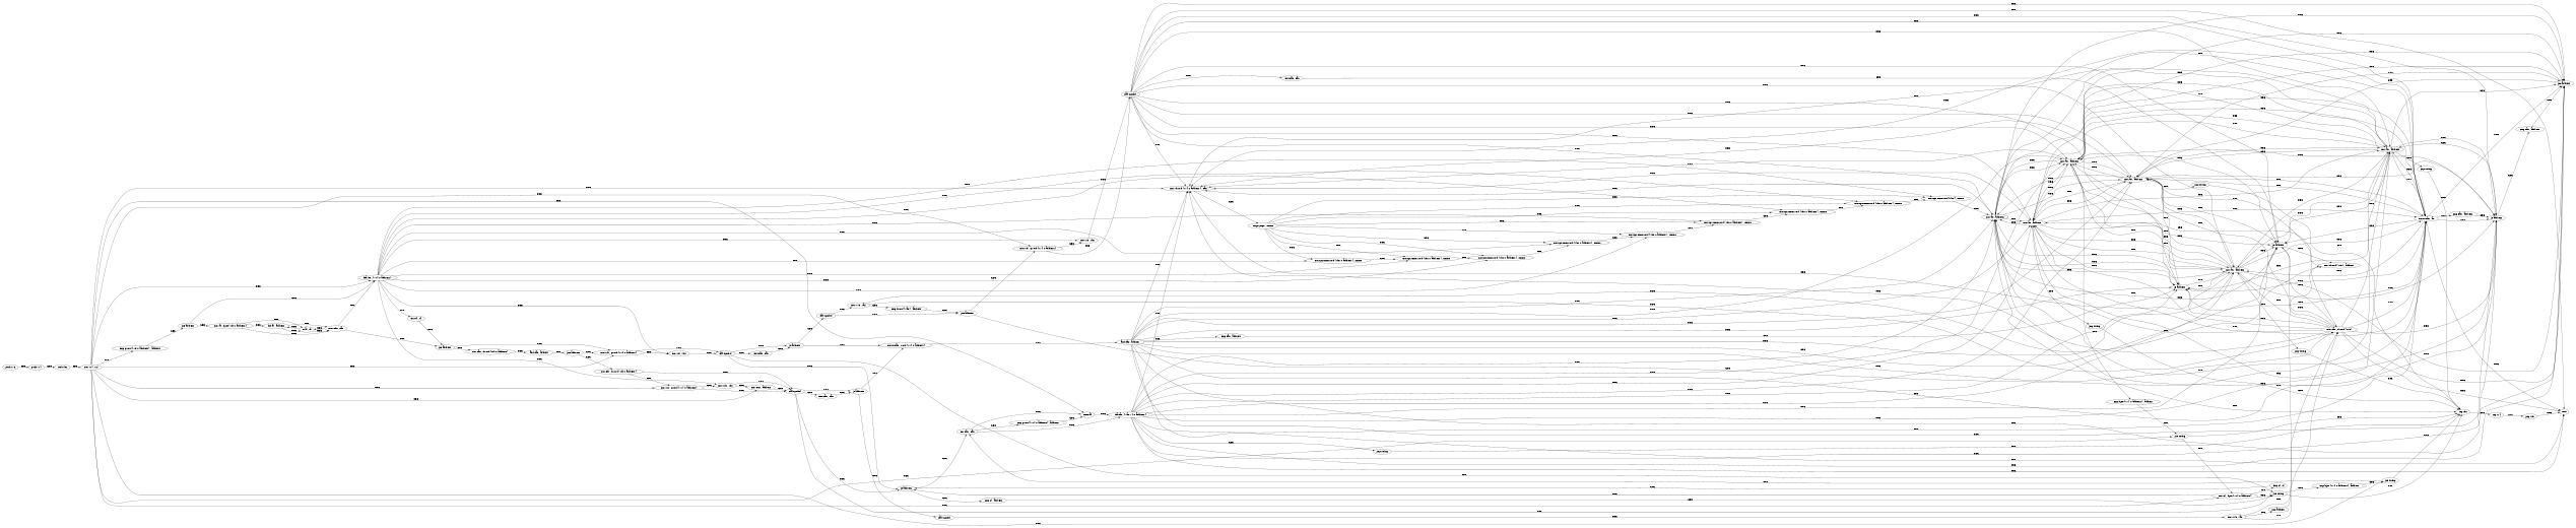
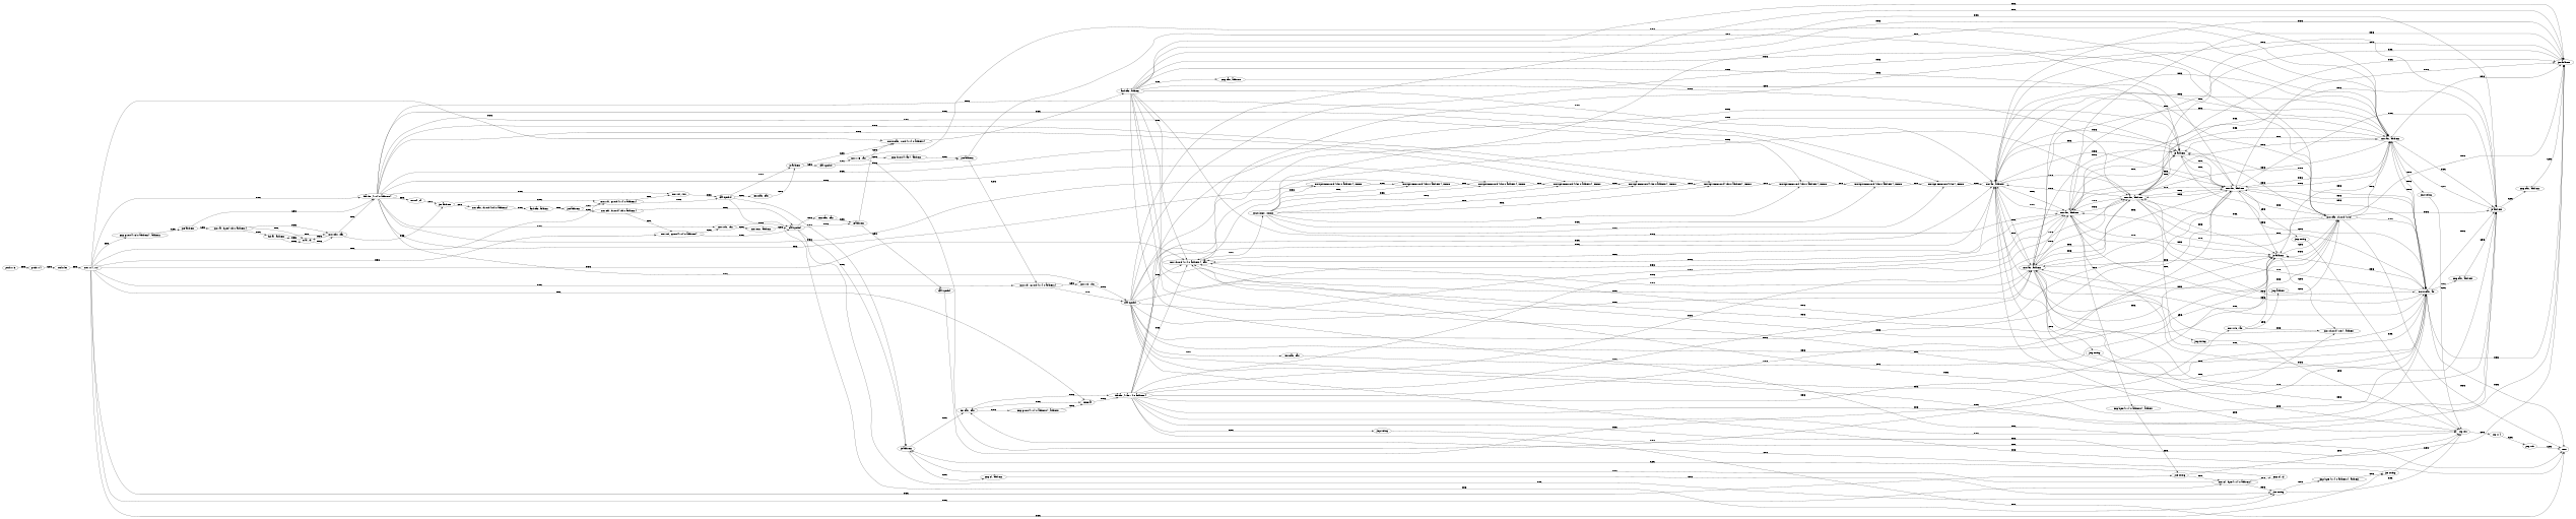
  digraph {
    rankdir=LR
    n1 [label="push r15"]
    n2 [label="push r14"]
    n3 [label="push rbx"]
    n4 [label="mov r14 , rsi"]
    n5 [label="cmp qword [ rsi + address ] , address"]
    n6 [label="lea rbx , [ r14 + address ]"]
    n7 [label="mov rdi , qword [ r14 + address ]"]
    n8 [label="movzx eax , word [ r14 + address ]"]
    n9 [label="mov rdi , qword [ r14 + address ]"]
    n10 [label="mov rsi , qword [ r14 + address ]"]
    n11 [label="mov dword [ r14 + address ] , eax"]
    n12 [label="jne string"]
    n13 [label="mov cl , byte [ r14 + address ]"]
    n14 [label="setne al"]
    n15 [label="jne string"]
    n16 [label="jne address"]
    n17 [label="test dl , dl"]
    n18 [label="mov rsi , rbx"]
    n19 [label="mov rdx , rbx"]
    n20 [label="movups xmmword [ rbx + address ] , xmm0"]
    n21 [label="movups xmmword [ rbx + address ] , xmm0"]
    n22 [label="movups xmmword [ rbx + address ] , xmm0"]
    n23 [label="movups xmmword [ rbx + address ] , xmm0"]
    n24 [label="movups xmmword [ rbx + address ] , xmm0"]
    n25 [label="movups xmmword [ rbx + address ] , xmm0"]
    n26 [label="movups xmmword [ rbx + address ] , xmm0"]
    n27 [label="movups xmmword [ rbx + address ] , xmm0"]
    n28 [label="movups xmmword [ rbx ] , xmm0"]
    n29 [label="mov rsi , rbx"]
    n30 [label="call symbol"]
    n31 [label="and eax , address"]
    n32 [label="call symbol"]
    n33 [label="call symbol"]
    n34 [label="xorps jmp0 , xmm0"]
    n35 [label="pop rbx"]
    n36 [label="je address"]
    n37 [label="jne string"]
    n38 [label="cmp cl , cl"]
    n39 [label="lea eax , [ rax * 4 + address ]"]
    n40 [label="xor eax , eax"]
    n41 [label="mov al , byte [ rdi + address ]"]
    n42 [label="and al , address"]
    n43 [label="or al , dl"]
    n44 [label="mov edx , eax"]
    n45 [label="jne address"]
    n46 [label="mov ecx , address"]
    n47 [label="mov ax , address"]
    n48 [label="mov eax , dword [ rdi + address ]"]
    n49 [label="and eax , address"]
    n50 [label="test eax , eax"]
    n51 [label="je address"]
    n52 [label="jne address"]
    n53 [label="call symbol"]
    n54 [label="cmp cl , address"]
    n55 [label="cmp byte [ r14 + address ] , address"]
    n56 [label="mov r15 , rax"]
    n57 [label="jne address"]
    n58 [label="cmp eax , address"]
    n59 [label="je address"]
    n60 [label="mov ax , address"]
    n61 [label="movzx eax , ax"]
    n62 [label="je address"]
    n63 [label="mov ax , address"]
    n64 [label="je address"]
    n65 [label=retn]
    n66 [label="jne address"]
    n67 [label="mov ax , address"]
    n68 [label="mov ax , address"]
    n69 [label="mov ax , address"]
    n70 [label="cmp dword [ rax ] , address"]
    n71 [label="mov eax , dword [ r15 ]"]
    n72 [label="mov dword [ r15 ] , address"]
    n73 [label="mov edi , dword [ rdi + address ]"]
    n74 [label="test eax , eax"]
    n75 [label="je address"]
    n76 [label="jmp string"]
    n77 [label="cmp eax , address"]
    n78 [label="cmp eax , address"]
    n79 [label="jmp string"]
    n80 [label="jmp string"]
    n81 [label="cmp byte [ r14 + address ] , address"]
    n82 [label="jmp string"]
    n83 [label="test eax , eax"]
    n84 [label="call symbol"]
    n85 [label="mov r15 , rax"]
    n86 [label="jmp address"]
    n87 [label="pop r14"]
    n88 [label="pop r15"]
    n89 [label="cmp qword [ r14 + address ] , address"]
    n90 [label="jmp string"]
    n1 -> n2 [label=CFG]
    n2 -> n3 [label=CFG]
    n3 -> n4 [label=CFG]
    n4 -> n5 [label=CFG]
    n4 -> n6 [label=DFG]
    n4 -> n7 [label=DFG]
-   n4 -> n46 [label=DFG]
+   n4 -> n8 [label=DFG]
    n4 -> n9 [label=DFG]
    n4 -> n10 [label=DFG]
    n4 -> n11 [label=DFG]
    n4 -> n12 [label=DFG]
    n4 -> n13 [label=DFG]
    n4 -> n14 [label=DFG]
    n4 -> n15 [label=DFG]
    n5 -> n16 [label=CFG]
    n6 -> n17 [label=CFG]
    n6 -> n18 [label=DFG]
    n6 -> n19 [label=DFG]
    n6 -> n20 [label=DFG]
    n6 -> n21 [label=DFG]
    n6 -> n22 [label=DFG]
    n6 -> n23 [label=DFG]
    n6 -> n24 [label=DFG]
    n6 -> n25 [label=DFG]
    n6 -> n26 [label=DFG]
    n6 -> n27 [label=DFG]
    n6 -> n28 [label=DFG]
    n6 -> n29 [label=DFG]
    n7 -> n18 [label=CFG]
    n7 -> n30 [label=DFG]
    n8 -> n31 [label=DFG]
    n9 -> n29 [label=CFG]
    n9 -> n32 [label=DFG]
    n10 -> n19 [label=CFG]
    n10 -> n33 [label=DFG]
    n11 -> n34 [label=CFG]
    n12 -> n13 [label=CFG]
    n12 -> n35 [label=CFG]
    n13 -> n36 [label=DFG]
    n13 -> n37 [label=DFG]
    n13 -> n38 [label=CFG]
    n14 -> n39 [label=DFG]
    n15 -> n35 [label=CFG]
    n15 -> n40 [label=CFG]
    n16 -> n6 [label=CFG]
    n16 -> n41 [label=CFG]
    n17 -> n45 [label=CFG]
    n18 -> n30 [label=DFG]
    n19 -> n33 [label=DFG]
    n19 -> n46 [label=CFG]
    n20 -> n21 [label=CFG]
    n21 -> n22 [label=CFG]
    n22 -> n23 [label=CFG]
    n23 -> n24 [label=CFG]
    n24 -> n25 [label=CFG]
    n25 -> n26 [label=CFG]
    n26 -> n27 [label=CFG]
    n27 -> n28 [label=CFG]
    n28 -> n47 [label=CFG]
    n29 -> n32 [label=DFG]
    n30 -> n36 [label=DFG]
    n30 -> n37 [label=DFG]
    n30 -> n50 [label=CFG]
    n30 -> n51 [label=DFG]
    n31 -> n11 [label=DFG]
    n31 -> n47 [label=DFG]
    n31 -> n58 [label=CFG]
    n31 -> n59 [label=DFG]
    n31 -> n60 [label=DFG]
    n31 -> n61 [label=DFG]
    n31 -> n62 [label=DFG]
    n31 -> n63 [label=DFG]
    n31 -> n64 [label=DFG]
    n31 -> n65 [label=DFG]
    n31 -> n66 [label=DFG]
    n31 -> n67 [label=DFG]
    n31 -> n68 [label=DFG]
    n31 -> n69 [label=DFG]
    n32 -> n11 [label=DFG]
    n32 -> n47 [label=DFG]
    n32 -> n59 [label=DFG]
    n32 -> n60 [label=DFG]
    n32 -> n61 [label=DFG]
    n32 -> n62 [label=DFG]
    n32 -> n63 [label=DFG]
    n32 -> n64 [label=DFG]
    n32 -> n65 [label=DFG]
    n32 -> n66 [label=DFG]
    n32 -> n67 [label=DFG]
    n32 -> n68 [label=DFG]
    n32 -> n69 [label=DFG]
    n32 -> n83 [label=CFG]
    n33 -> n36 [label=DFG]
    n33 -> n37 [label=DFG]
    n33 -> n74 [label=CFG]
    n33 -> n75 [label=DFG]
    n34 -> n20 [label=DFG]
    n34 -> n21 [label=DFG]
    n34 -> n22 [label=DFG]
    n34 -> n23 [label=DFG]
    n34 -> n24 [label=DFG]
    n34 -> n25 [label=DFG]
    n34 -> n26 [label=DFG]
    n34 -> n27 [label=DFG]
    n34 -> n28 [label=DFG]
    n35 -> n87 [label=CFG]
    n36 -> n40 [label=CFG]
    n36 -> n54 [label=CFG]
    n37 -> n35 [label=CFG]
    n37 -> n55 [label=CFG]
    n38 -> n36 [label=CFG]
    n39 -> n11 [label=DFG]
    n39 -> n47 [label=DFG]
    n39 -> n59 [label=DFG]
    n39 -> n60 [label=DFG]
    n39 -> n61 [label=DFG]
    n39 -> n62 [label=DFG]
    n39 -> n63 [label=DFG]
    n39 -> n64 [label=DFG]
    n39 -> n65 [label=DFG]
    n39 -> n66 [label=DFG]
    n39 -> n67 [label=DFG]
    n39 -> n68 [label=DFG]
    n39 -> n69 [label=DFG]
    n39 -> n90 [label=CFG]
    n40 -> n14 [label=DFG]
    n40 -> n39 [label=DFG]
    n40 -> n89 [label=CFG]
    n41 -> n42 [label=DFG]
    n41 -> n43 [label=DFG]
    n41 -> n44 [label=DFG]
    n42 -> n43 [label=DFG]
    n42 -> n44 [label=DFG]
    n43 -> n42 [label=DFG]
    n43 -> n44 [label=DFG]
    n44 -> n6 [label=CFG]
    n44 -> n43 [label=DFG]
    n44 -> n45 [label=DFG]
    n45 -> n7 [label=CFG]
    n45 -> n48 [label=CFG]
    n46 -> n33 [label=CFG]
    n47 -> n11 [label=DFG]
    n47 -> n35 [label=CFG]
    n47 -> n59 [label=DFG]
    n47 -> n60 [label=DFG]
    n47 -> n61 [label=DFG]
    n47 -> n62 [label=DFG]
    n47 -> n63 [label=DFG]
    n47 -> n64 [label=DFG]
    n47 -> n66 [label=DFG]
    n47 -> n67 [label=DFG]
    n47 -> n68 [label=DFG]
    n47 -> n69 [label=DFG]
    n48 -> n49 [label=DFG]
    n49 -> n52 [label=DFG]
    n50 -> n51 [label=CFG]
    n51 -> n8 [label=CFG]
    n51 -> n53 [label=CFG]
    n52 -> n7 [label=CFG]
    n52 -> n73 [label=CFG]
    n53 -> n56 [label=DFG]
    n53 -> n57 [label=DFG]
    n54 -> n37 [label=CFG]
    n55 -> n15 [label=CFG]
    n56 -> n70 [label=CFG]
    n56 -> n71 [label=DFG]
    n56 -> n72 [label=DFG]
    n57 -> n9 [label=CFG]
    n57 -> n71 [label=CFG]
    n58 -> n59 [label=CFG]
    n59 -> n60 [label=CFG]
    n59 -> n61 [label=CFG]
    n60 -> n11 [label=DFG]
    n60 -> n47 [label=DFG]
    n60 -> n59 [label=DFG]
    n60 -> n61 [label=DFG]
    n60 -> n62 [label=DFG]
    n60 -> n63 [label=DFG]
    n60 -> n64 [label=DFG]
    n60 -> n66 [label=DFG]
    n60 -> n67 [label=DFG]
    n60 -> n68 [label=DFG]
    n60 -> n69 [label=DFG]
    n60 -> n76 [label=CFG]
    n61 -> n11 [label=DFG]
    n61 -> n47 [label=DFG]
    n61 -> n59 [label=DFG]
    n61 -> n60 [label=DFG]
    n61 -> n62 [label=DFG]
    n61 -> n63 [label=DFG]
    n61 -> n64 [label=DFG]
    n61 -> n65 [label=DFG]
    n61 -> n66 [label=DFG]
    n61 -> n67 [label=DFG]
    n61 -> n68 [label=DFG]
    n61 -> n69 [label=DFG]
    n61 -> n77 [label=CFG]
    n62 -> n63 [label=CFG]
    n62 -> n78 [label=CFG]
    n63 -> n11 [label=DFG]
    n63 -> n47 [label=DFG]
    n63 -> n59 [label=DFG]
    n63 -> n60 [label=DFG]
    n63 -> n61 [label=DFG]
    n63 -> n62 [label=DFG]
    n63 -> n64 [label=DFG]
    n63 -> n66 [label=DFG]
    n63 -> n67 [label=DFG]
    n63 -> n68 [label=DFG]
    n63 -> n69 [label=DFG]
    n63 -> n79 [label=CFG]
    n64 -> n71 [label=CFG]
    n64 -> n72 [label=CFG]
    n66 -> n67 [label=CFG]
    n66 -> n68 [label=CFG]
    n67 -> n11 [label=DFG]
    n67 -> n47 [label=DFG]
    n67 -> n59 [label=DFG]
    n67 -> n60 [label=DFG]
    n67 -> n61 [label=DFG]
    n67 -> n62 [label=DFG]
    n67 -> n63 [label=DFG]
    n67 -> n64 [label=DFG]
    n67 -> n66 [label=DFG]
    n67 -> n68 [label=DFG]
    n67 -> n69 [label=DFG]
    n67 -> n80 [label=CFG]
    n68 -> n11 [label=DFG]
    n68 -> n47 [label=DFG]
    n68 -> n59 [label=DFG]
    n68 -> n60 [label=DFG]
    n68 -> n61 [label=DFG]
    n68 -> n62 [label=DFG]
    n68 -> n63 [label=DFG]
    n68 -> n64 [label=DFG]
    n68 -> n66 [label=DFG]
    n68 -> n67 [label=DFG]
    n68 -> n69 [label=DFG]
    n68 -> n81 [label=CFG]
    n69 -> n11 [label=DFG]
    n69 -> n47 [label=DFG]
    n69 -> n59 [label=DFG]
    n69 -> n60 [label=DFG]
    n69 -> n61 [label=DFG]
    n69 -> n62 [label=DFG]
    n69 -> n63 [label=DFG]
    n69 -> n64 [label=DFG]
    n69 -> n66 [label=DFG]
    n69 -> n67 [label=DFG]
    n69 -> n68 [label=DFG]
    n69 -> n82 [label=CFG]
    n70 -> n57 [label=CFG]
    n71 -> n11 [label=DFG]
    n71 -> n47 [label=DFG]
    n71 -> n59 [label=DFG]
    n71 -> n60 [label=DFG]
    n71 -> n61 [label=DFG]
    n71 -> n62 [label=DFG]
    n71 -> n63 [label=DFG]
    n71 -> n64 [label=DFG]
    n71 -> n65 [label=DFG]
    n71 -> n66 [label=DFG]
    n71 -> n67 [label=DFG]
    n71 -> n68 [label=DFG]
    n71 -> n69 [label=DFG]
    n72 -> n69 [label=CFG]
    n73 -> n10 [label=CFG]
    n73 -> n33 [label=DFG]
    n74 -> n75 [label=CFG]
    n75 -> n8 [label=CFG]
    n75 -> n84 [label=CFG]
    n76 -> n35 [label=CFG]
    n77 -> n62 [label=CFG]
    n78 -> n66 [label=CFG]
    n79 -> n35 [label=CFG]
    n80 -> n35 [label=CFG]
    n81 -> n12 [label=CFG]
    n82 -> n35 [label=CFG]
    n83 -> n64 [label=CFG]
    n84 -> n85 [label=DFG]
    n85 -> n71 [label=DFG]
    n85 -> n72 [label=DFG]
    n85 -> n86 [label=CFG]
    n86 -> n71 [label=CFG]
    n87 -> n88 [label=CFG]
    n88 -> n65 [label=CFG]
    n89 -> n14 [label=CFG]
    n90 -> n35 [label=CFG]
  }
